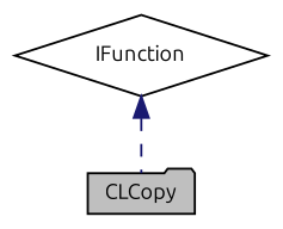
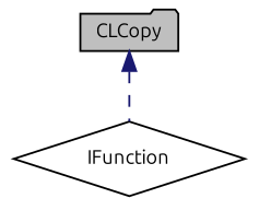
  digraph {
    fontname=Ubuntu
    node [color=black fontname=Ubuntu fontsize=10 style=filled]
    n1 [fillcolor=grey75 fontcolor=black height=0.2 label=CLCopy shape=folder width=0.4]
    n2 [fillcolor=white height=0.2 label=IFunction shape=diamond width=0.4]
-   n2 -> n1 [color=midnightblue dir=back fontname=Ubuntu fontsize=10 labelfontname=Helvetica labelfontsize=10 style=dashed]
+   n1 -> n2 [color=midnightblue dir=back fontname=Ubuntu fontsize=10 labelfontname=Helvetica labelfontsize=10 style=dashed]
  }
